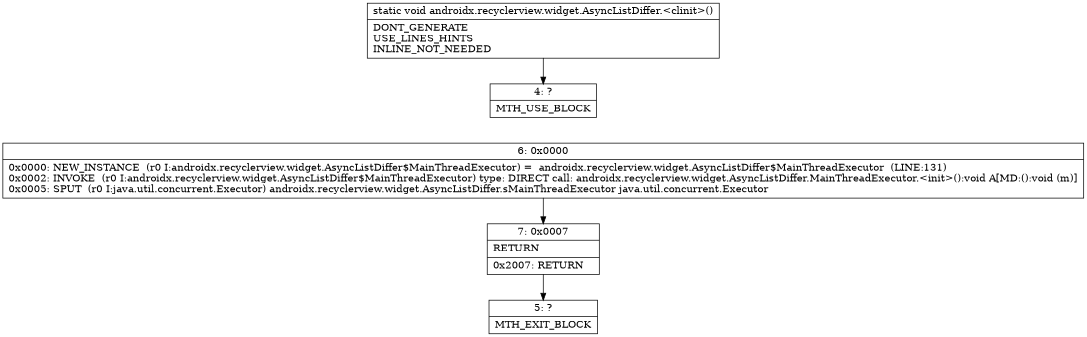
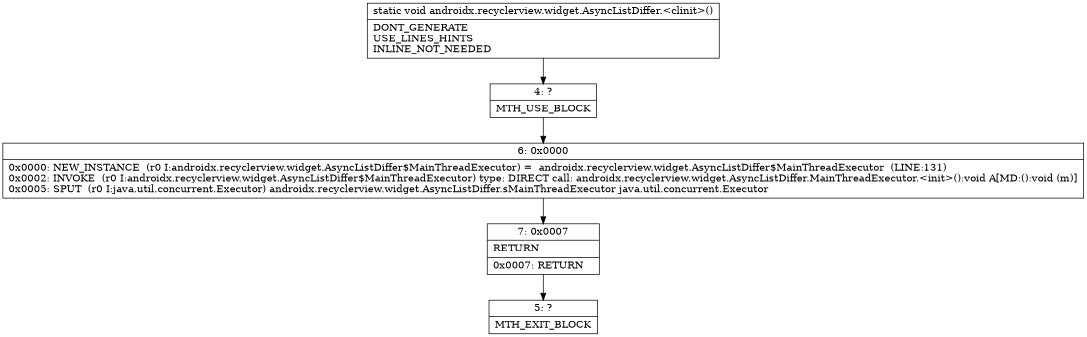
  digraph {
    node [shape=record]
    n1 [label="{4\:\ ?|MTH_USE_BLOCK\l}"]
    n2 [label="{6\:\ 0x0000|0x0000: NEW_INSTANCE  (r0 I:androidx.recyclerview.widget.AsyncListDiffer$MainThreadExecutor) =  androidx.recyclerview.widget.AsyncListDiffer$MainThreadExecutor  (LINE:131)\l0x0002: INVOKE  (r0 I:androidx.recyclerview.widget.AsyncListDiffer$MainThreadExecutor) type: DIRECT call: androidx.recyclerview.widget.AsyncListDiffer.MainThreadExecutor.\<init\>():void A[MD:():void (m)]\l0x0005: SPUT  (r0 I:java.util.concurrent.Executor) androidx.recyclerview.widget.AsyncListDiffer.sMainThreadExecutor java.util.concurrent.Executor \l}"]
-   n3 [label="{7\:\ 0x0007|RETURN\l|0x2007: RETURN   \l}"]
+   n3 [label="{7\:\ 0x0007|RETURN\l|0x0007: RETURN   \l}"]
    n4 [label="{5\:\ ?|MTH_EXIT_BLOCK\l}"]
    n5 [label="{static void androidx.recyclerview.widget.AsyncListDiffer.\<clinit\>()  | DONT_GENERATE\lUSE_LINES_HINTS\lINLINE_NOT_NEEDED\l}"]
+   n1 -> n2
    n2 -> n3
    n3 -> n4
    n5 -> n1
  }
